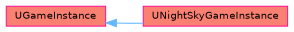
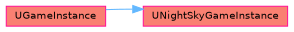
  digraph {
    rankdir=LR
    node [color=deeppink fillcolor=salmon fontname=Helvetica fontsize=10 shape=box style=filled]
    n1 [height=0.2 label=UGameInstance width=0.4]
    n2 [height=0.2 label=UNightSkyGameInstance width=0.4]
-   n1 -> n2 [color=steelblue1 dir=back fontname=Helvetica fontsize=10 labelfontname=Helvetica labelfontsize=10 style=solid]
+   n2 -> n1 [color=steelblue1 dir=back fontname=Helvetica fontsize=10 labelfontname=Helvetica labelfontsize=10 style=solid]
  }
